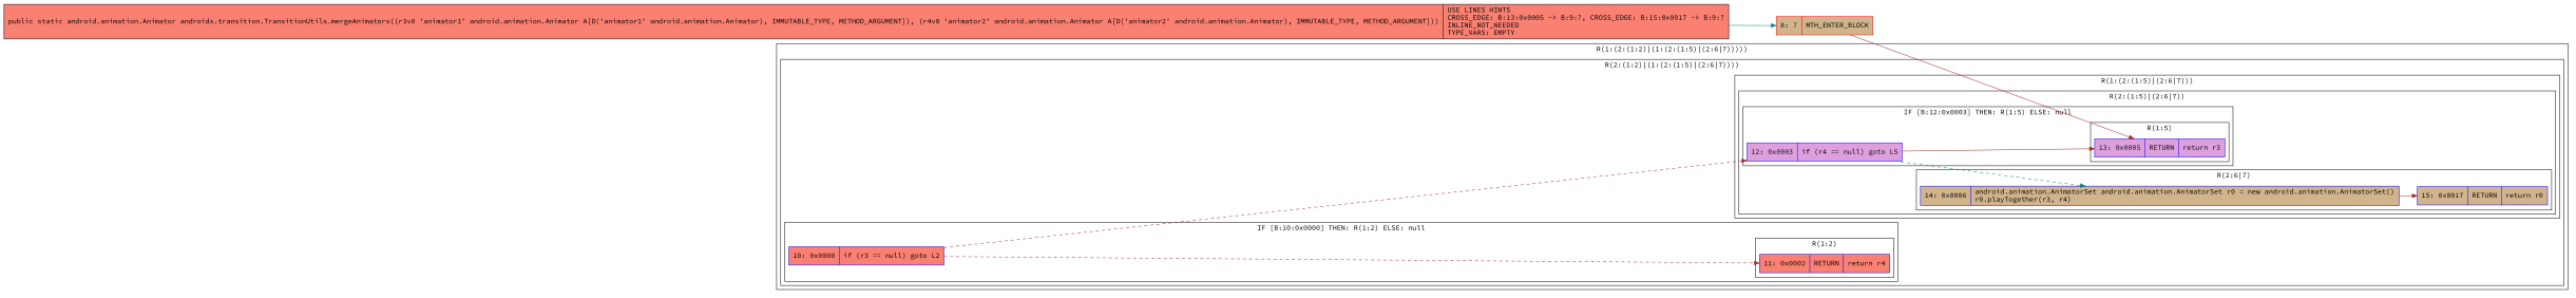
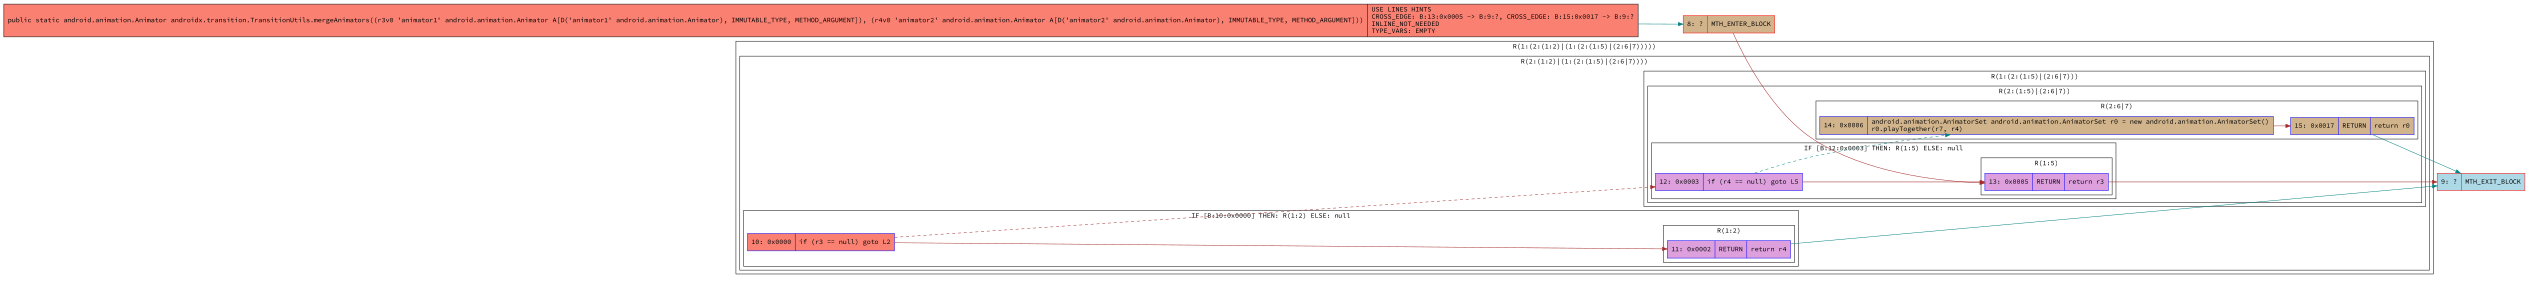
  digraph {
    fontname="Source Code Pro"
    rankdir=LR
    node [color=blue fillcolor=salmon fontname="Source Code Pro" shape=record style=filled]
    edge [color=brown fontname="Source Code Pro"]
-   n1 [label="{11\:\ 0x0002|RETURN\l|return r4\l}"]
+   n1 [fillcolor=plum label="{11\:\ 0x0002|RETURN\l|return r4\l}"]
    n2 [label="{10\:\ 0x0000|if (r3 == null) goto L2\l}"]
    n3 [fillcolor=plum label="{13\:\ 0x0005|RETURN\l|return r3\l}"]
    n4 [fillcolor=plum label="{12\:\ 0x0003|if (r4 == null) goto L5\l}"]
-   n5 [fillcolor=tan label="{14\:\ 0x0006|android.animation.AnimatorSet android.animation.AnimatorSet r0 = new android.animation.AnimatorSet()\lr0.playTogether(r3, r4)\l}"]
+   n5 [fillcolor=tan label="{14\:\ 0x0006|android.animation.AnimatorSet android.animation.AnimatorSet r0 = new android.animation.AnimatorSet()\lr0.playTogether(r7, r4)\l}"]
    n6 [fillcolor=tan label="{15\:\ 0x0017|RETURN\l|return r0\l}"]
+   n7 [color=red fillcolor=lightblue label="{9\:\ ?|MTH_EXIT_BLOCK\l}"]
    n8 [color=red fillcolor=tan label="{8\:\ ?|MTH_ENTER_BLOCK\l}"]
    n9 [label="{public static android.animation.Animator androidx.transition.TransitionUtils.mergeAnimators((r3v0 'animator1' android.animation.Animator A[D('animator1' android.animation.Animator), IMMUTABLE_TYPE, METHOD_ARGUMENT]), (r4v0 'animator2' android.animation.Animator A[D('animator2' android.animation.Animator), IMMUTABLE_TYPE, METHOD_ARGUMENT]))  | USE_LINES_HINTS\lCROSS_EDGE: B:13:0x0005 \-\> B:9:?, CROSS_EDGE: B:15:0x0017 \-\> B:9:?\lINLINE_NOT_NEEDED\lTYPE_VARS: EMPTY\l}" color=""]
    subgraph cluster_1 {
      label="R(1:(2:(1:2)|(1:(2:(1:5)|(2:6|7)))))"
      subgraph cluster_2 {
        label="R(2:(1:2)|(1:(2:(1:5)|(2:6|7))))"
        subgraph cluster_3 {
          label="IF [B:10:0x0000] THEN: R(1:2) ELSE: null"
          n2
          subgraph cluster_4 {
            label="R(1:2)"
            n1
          }
        }
        subgraph cluster_5 {
          label="R(1:(2:(1:5)|(2:6|7)))"
          subgraph cluster_6 {
            label="R(2:(1:5)|(2:6|7))"
            subgraph cluster_7 {
              label="IF [B:12:0x0003] THEN: R(1:5) ELSE: null"
              n4
              subgraph cluster_8 {
                label="R(1:5)"
                n3
              }
            }
            subgraph cluster_9 {
              label="R(2:6|7)"
              n5
              n6
            }
          }
        }
      }
    }
-   n2 -> n1 [style=dashed]
+   n1 -> n7 [color=teal]
+   n2 -> n1
    n2 -> n4 [style=dashed]
+   n3 -> n7
    n4 -> n3
    n4 -> n5 [color=teal style=dashed]
    n5 -> n6
+   n6 -> n7 [color=teal]
    n8 -> n3
    n9 -> n8 [color=teal]
  }
